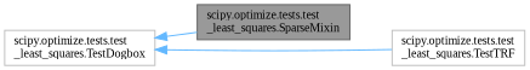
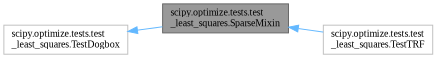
  digraph {
    fontname="Liberation Serif"
    rankdir=LR
    node [color=grey75 fillcolor=white fontname="Liberation Serif" fontsize=10 shape=box style=filled]
    edge [color=steelblue1 dir=back fontname="Liberation Serif" fontsize=10 labelfontname=Helvetica labelfontsize=10 style=solid]
    n1 [color=gray40 fillcolor=grey60 fontcolor=black height=0.2 label="scipy.optimize.tests.test\l_least_squares.SparseMixin" width=0.4]
    n2 [height=0.2 label="scipy.optimize.tests.test\l_least_squares.TestTRF" width=0.4]
    n3 [height=0.2 label="scipy.optimize.tests.test\l_least_squares.TestDogbox" width=0.4]
-   n3 -> n2
+   n1 -> n2
    n3 -> n1
  }
